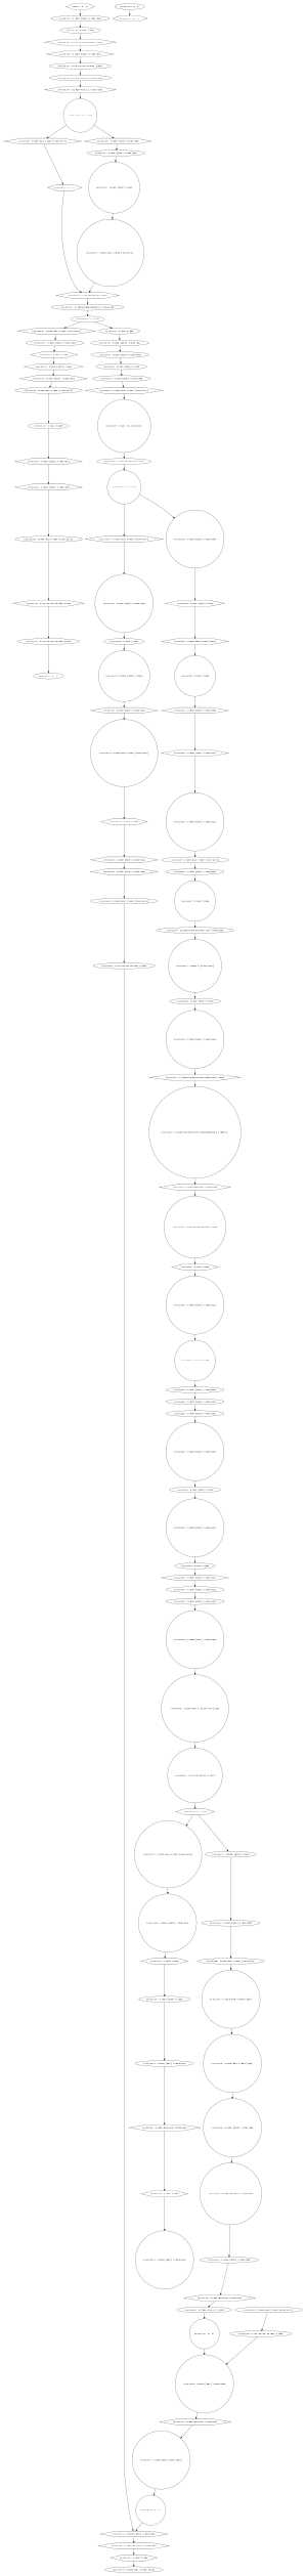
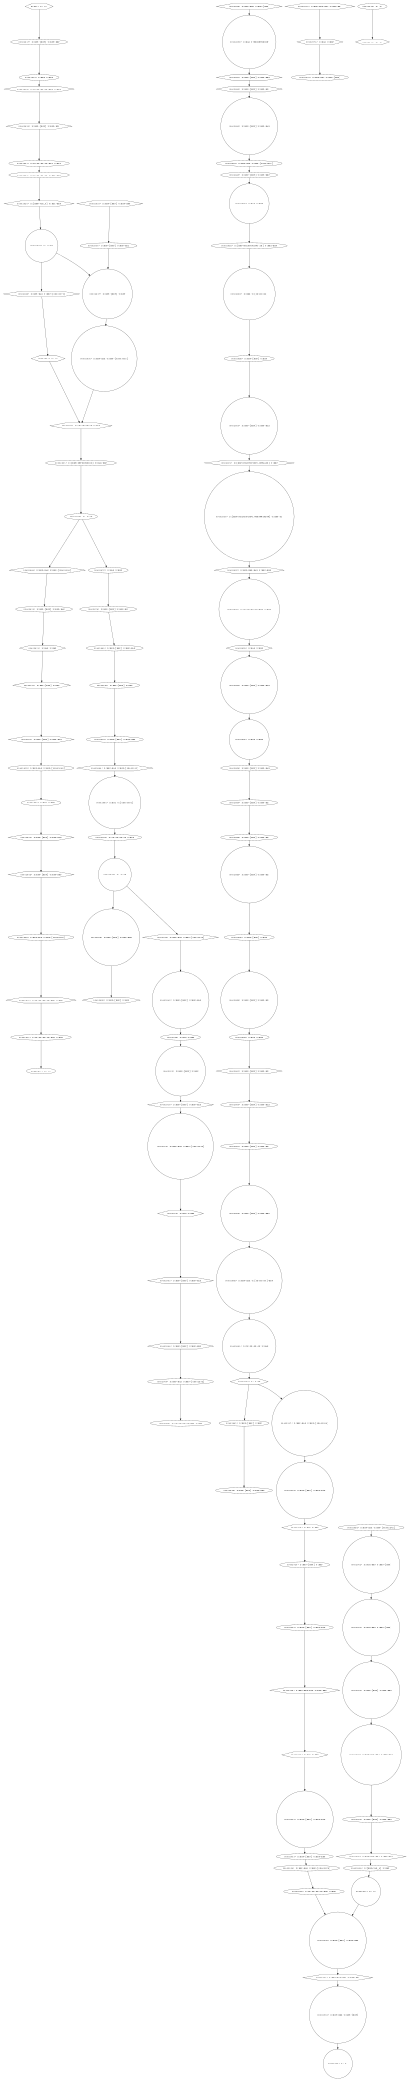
  digraph {
    fontname="Courier Prime"
    node [fontname="Courier Prime" shape=ellipse]
    edge [fontname="Courier Prime"]
    n1 [label="Start; D: U:" shape=hexagon]
    n2 [label="00402817; D:ESP,[ESP] U:ESP,EBP"]
    n3 [label="00402818; D:EBP U:ESP"]
    n4 [label="0040281a; D:CF,ZF,SF,OF,ESP U:ESP" shape=hexagon]
    n5 [label="00402820; D:ESP,[ESP] U:ESP,EDI" shape=hexagon]
    n6 [label="00402821; D:CF,ZF,SF,OF,EDI U:EDI"]
    n7 [label="00402823; D:CF,ZF,SF,OF U:EDI,EBP"]
    n8 [label="00402826; D:[EBP+VAR_8] U:EDI,EBP" shape=hexagon]
    n9 [label="00402829; D: U:ZF" shape=circle]
    n10 [label="0040282b; D:ESP,EAX U:ESP,[0x403070]" shape=hexagon]
    n11 [label="00402833; D:ESP,[ESP] U:ESP,EBP" shape=hexagon]
    n12 [label="00402831; D: U:" shape=hexagon]
    n13 [label="00402836; D:ESP,[ESP] U:ESP,EDI"]
    n14 [label="00402842; D:CF,ZF,SF,OF U:EAX" shape=hexagon]
    n15 [label="00402845; D:[EBP+DWPROCESSID] U:EAX,EBP"]
    n16 [label="00402837; D:ESP,[ESP] U:ESP" shape=circle]
    n17 [label="0040283c; D:ESP,EAX U:ESP,[0x40303c]" shape=circle]
    n18 [label="00402848; D: U:ZF"]
    n19 [label="0040284a; D:ESP,EAX U:ESP,[0x403098]" shape=hexagon]
    n20 [label="0040287c; D:EAX U:EBP"]
    n21 [label="00402850; D:ESP,[ESP] U:ESP,EAX"]
    n22 [label="0040287f; D:ESP,[ESP] U:ESP,ESI"]
    n23 [label="00402851; D:EAX U:EBP" shape=hexagon]
    n24 [label="00402857; D:ESP,[ESP] U:ESP" shape=hexagon]
    n25 [label="0040285c; D:ESP,[ESP] U:ESP,EAX" shape=hexagon]
    n26 [label="0040285d; D:ESP,EAX U:ESP,[0x4030f8]"]
    n27 [label="00402863; D:EAX U:EBP"]
    n28 [label="00402869; D:ESP,[ESP] U:ESP,EAX" shape=hexagon]
    n29 [label="0040286a; D:ESP,[ESP] U:ESP,EBP" shape=hexagon]
    n30 [label="0040286d; D:ESP,EAX U:ESP,[0x402a7a]"]
    n31 [label="00402872; D:CF,ZF,SF,OF,ESP U:ESP" shape=hexagon]
    n32 [label="00402875; D:CF,ZF,SF,OF,EAX U:EAX"]
    n33 [label="00402877; D: U:"]
    n34 [label="00402880; D:ESP,[ESP] U:ESP,EAX"]
    n35 [label="00402881; D:ESP,[ESP] U:ESP"]
    n36 [label="00402883; D:ESP,[ESP] U:ESP,EBP"]
    n37 [label="00402886; D:ESP,EAX U:ESP,[0x40301c]" shape=hexagon]
    n38 [label="0040288c; D:ESI U:[0x40308c]" shape=circle]
    n39 [label="00402892; D:CF,ZF,SF,OF U:EAX"]
    n40 [label="00402894; D: U:ZF" shape=circle]
    n41 [label="0040289a; D:ESP,[ESP] U:ESP,EBX" shape=circle]
    n42 [label="00402946; D:ESP,EAX U:ESP,[0x403098]" shape=hexagon]
    n43 [label="0040289b; D:ESP,[ESP] U:ESP" shape=hexagon]
    n44 [label="0040294c; D:ESP,[ESP] U:ESP,EAX" shape=circle]
    n45 [label="0040289d; D:ESP,EBX U:ESP,[ESP]" shape=hexagon]
-   n46 [label="0040289e; D:EAX U:EBP" shape=circle]
+   n46 [label="0040289e; D:EAX U:WSHOWWINDOW" shape=circle]
    n47 [label="004028a1; D:ESP,[ESP] U:ESP,EBX" shape=hexagon]
    n48 [label="004028a2; D:ESP,[ESP] U:ESP,EDI" shape=hexagon]
    n49 [label="004028a3; D:ESP,[ESP] U:ESP,EAX" shape=circle]
    n50 [label="004028a4; D:ESP,EAX U:ESP,[0x402a74]"]
    n51 [label="004028a9; D:ESP,[ESP] U:ESP,EBP"]
    n52 [label="004028ac; D:EAX U:EBP" shape=circle]
    n53 [label="004028b2; D:[EBP+STARTUPINFO.CB] U:EBX,EBP"]
    n54 [label="004028b5; D:EBX U:[0x4030f8]" shape=circle]
    n55 [label="004028bb; D:ESP,[ESP] U:ESP"]
    n56 [label="004028c0; D:ESP,[ESP] U:ESP,EAX" shape=circle]
    n57 [label="004028c1; D:[EBP+STARTUPINFO.DWFLAGS] U:EBP" shape=hexagon]
    n58 [label="004028c8; D:[EBP+STARTUPINFO.WSHOWWINDOW] U:EBP,DI" shape=circle]
    n59 [label="004028cc; D:ESP,EBX,EAX U:ESP,EBX" shape=hexagon]
    n60 [label="004028ce; D:CF,ZF,SF,OF,ESP U:ESP" shape=circle]
    n61 [label="004028d1; D:EAX U:EBP" shape=hexagon]
    n62 [label="004028d4; D:ESP,[ESP] U:ESP,EAX" shape=circle]
    n63 [label="004028d5; D:EAX U:EBP" shape=circle]
    n64 [label="004028d8; D:ESP,[ESP] U:ESP,EAX"]
    n65 [label="004028d9; D:ESP,[ESP] U:ESP,EDI"]
    n66 [label="004028da; D:ESP,[ESP] U:ESP,EDI"]
    n67 [label="004028db; D:ESP,[ESP] U:ESP,EDI" shape=circle]
    n68 [label="004028dc; D:ESP,[ESP] U:ESP"]
    n69 [label="004028de; D:ESP,[ESP] U:ESP,EDI" shape=circle]
    n70 [label="004028df; D:EAX U:EBP"]
    n71 [label="004028e5; D:ESP,[ESP] U:ESP,EDI" shape=hexagon]
    n72 [label="004028e6; D:ESP,[ESP] U:ESP,EAX"]
    n73 [label="004028e7; D:ESP,[ESP] U:ESP,EDI"]
    n74 [label="004028e8; D:ESP,[ESP] U:ESP,EBP" shape=circle]
    n75 [label="004028eb; D:ESP,EAX U:[0x403000],ESP" shape=circle]
    n76 [label="004028f1; D:CF,ZF,SF,OF U:EAX" shape=circle]
    n77 [label="004028f3; D: U:ZF" shape=hexagon]
    n78 [label="004028f5; D:ESP,[ESP] U:ESP"]
    n79 [label="00402917; D:ESP,EAX U:ESP,[0x403098]" shape=circle]
    n80 [label="004028fa; D:ESP,[ESP] U:ESP,EBP"]
    n81 [label="0040291d; D:ESP,[ESP] U:ESP,EAX" shape=circle]
    n82 [label="004028fd; D:ESP,EAX U:ESP,[0x402a7a]"]
    n83 [label="00402902; D:ECX,ESP U:ESP,[ESP]" shape=circle]
    n84 [label="00402903; D:ECX,ESP U:ESP,[ESP]" shape=circle]
    n85 [label="00402904; D:ESP,[ESP] U:ESP,EBP" shape=circle]
    n86 [label="00402907; D:ESP,EAX,ESI U:ESP,ESI" shape=circle]
    n87 [label="00402909; D:ESP,[ESP] U:ESP,EBP"]
    n88 [label="0040290c; D:ESP,EAX,ESI U:ESP,ESI" shape=hexagon]
    n89 [label="0040290e; D:[EBP+VAR_8] U:EBP"]
    n90 [label="00402915; D: U:" shape=circle]
    n91 [label="0040293e; D:ESP,[ESP] U:ESP,EBP" shape=circle]
    n92 [label="00402941; D:ESP,EAX,ESI U:ESP,ESI" shape=hexagon]
    n93 [label="0040291e; D:EAX U:EBP" shape=hexagon]
    n94 [label="00402924; D:ESP,[ESP] U:ESP"]
    n95 [label="00402929; D:ESP,[ESP] U:ESP,EAX"]
    n96 [label="0040292a; D:ESP,EBX,EAX U:ESP,EBX" shape=hexagon]
    n97 [label="0040292c; D:EAX U:EBP" shape=hexagon]
    n98 [label="00402932; D:ESP,[ESP] U:ESP,EAX" shape=circle]
+   n99 [label="00402933; D:ESP,[ESP] U:ESP,EBP"]
    n100 [label="00402936; D:ESP,EAX U:ESP,[0x402a7a]"]
    n101 [label="0040293b; D:CF,ZF,SF,OF,ESP U:ESP"]
    n102 [label="00402943; D:ESP,EBX U:ESP,[ESP]" shape=circle]
    n103 [label="00402944; D: U:" shape=circle]
-   n104 [label="00402971; D:ESP,[ESP] U:ESP,EBP" shape=hexagon]
    n105 [label="00402974; D:ESP,EAX,ESI U:ESP,ESI" shape=hexagon]
    n106 [label="2040294d; D:EAX U:EBP"]
    n107 [label="00402953; D:ESP,[ESP] U:ESP" shape=circle]
    n108 [label="00402958; D:ESP,[ESP] U:ESP,EAX" shape=hexagon]
    n109 [label="00402959; D:ESP,EAX U:ESP,[0x4030f8]" shape=circle]
    n110 [label="0040295f; D:EAX U:EBP" shape=hexagon]
    n111 [label="00402965; D:ESP,[ESP] U:ESP,EAX" shape=hexagon]
    n112 [label="00402966; D:ESP,[ESP] U:ESP,EBP" shape=hexagon]
    n113 [label="00402969; D:ESP,EAX U:ESP,[0x402a7a]"]
    n114 [label="0040296e; D:CF,ZF,SF,OF,ESP U:ESP"]
    n115 [label="00402976; D:EAX U:EBP" shape=hexagon]
    n116 [label="00402979; D:ESP,ESI U:ESP,[ESP]"]
    n117 [label="0040297b; D: U:"]
    n118 [label="0040297c; D: U:" shape=hexagon]
    n1 -> n2
    n2 -> n3
    n3 -> n4
    n4 -> n5
    n5 -> n6
    n6 -> n7
    n7 -> n8
    n8 -> n9
    n9 -> n10
-   n9 -> n11
+   n9 -> n16
    n10 -> n12
    n11 -> n13
    n12 -> n14
    n13 -> n16
    n14 -> n15
    n15 -> n18
    n16 -> n17
    n17 -> n14
    n18 -> n19
    n18 -> n20
    n19 -> n21
    n20 -> n22
    n21 -> n23
    n22 -> n34
    n23 -> n24
    n24 -> n25
    n25 -> n26
    n26 -> n27
    n27 -> n28
    n28 -> n29
    n29 -> n30
    n30 -> n31
    n31 -> n32
    n32 -> n33
    n34 -> n35
    n35 -> n36
    n36 -> n37
    n37 -> n38
    n38 -> n39
    n39 -> n40
    n40 -> n41
    n40 -> n42
    n41 -> n43
    n42 -> n44
-   n43 -> n45
    n44 -> n106
    n45 -> n46
    n46 -> n47
    n47 -> n48
    n48 -> n49
    n49 -> n50
    n50 -> n51
    n51 -> n52
    n52 -> n53
    n53 -> n54
    n54 -> n55
    n55 -> n56
    n56 -> n57
    n57 -> n58
    n58 -> n59
    n59 -> n60
    n60 -> n61
    n61 -> n62
    n62 -> n63
    n63 -> n64
    n64 -> n65
    n65 -> n66
    n66 -> n67
    n67 -> n68
    n68 -> n69
    n69 -> n70
    n70 -> n71
    n71 -> n72
    n72 -> n73
    n73 -> n74
    n74 -> n75
    n75 -> n76
    n76 -> n77
    n77 -> n78
    n77 -> n79
    n78 -> n80
    n79 -> n81
-   n80 -> n82
    n81 -> n93
    n82 -> n83
    n83 -> n84
    n84 -> n85
    n85 -> n86
    n86 -> n87
    n87 -> n88
    n88 -> n89
    n89 -> n90
    n90 -> n91
    n91 -> n92
    n92 -> n102
    n93 -> n94
    n94 -> n95
    n95 -> n96
    n96 -> n97
    n97 -> n98
+   n98 -> n99
+   n99 -> n100
    n100 -> n101
    n101 -> n91
    n102 -> n103
-   n103 -> n104
-   n104 -> n105
    n105 -> n115
    n106 -> n107
    n107 -> n108
    n108 -> n109
    n109 -> n110
    n110 -> n111
    n111 -> n112
    n112 -> n113
    n113 -> n114
-   n114 -> n104
    n115 -> n116
    n117 -> n118
  }
